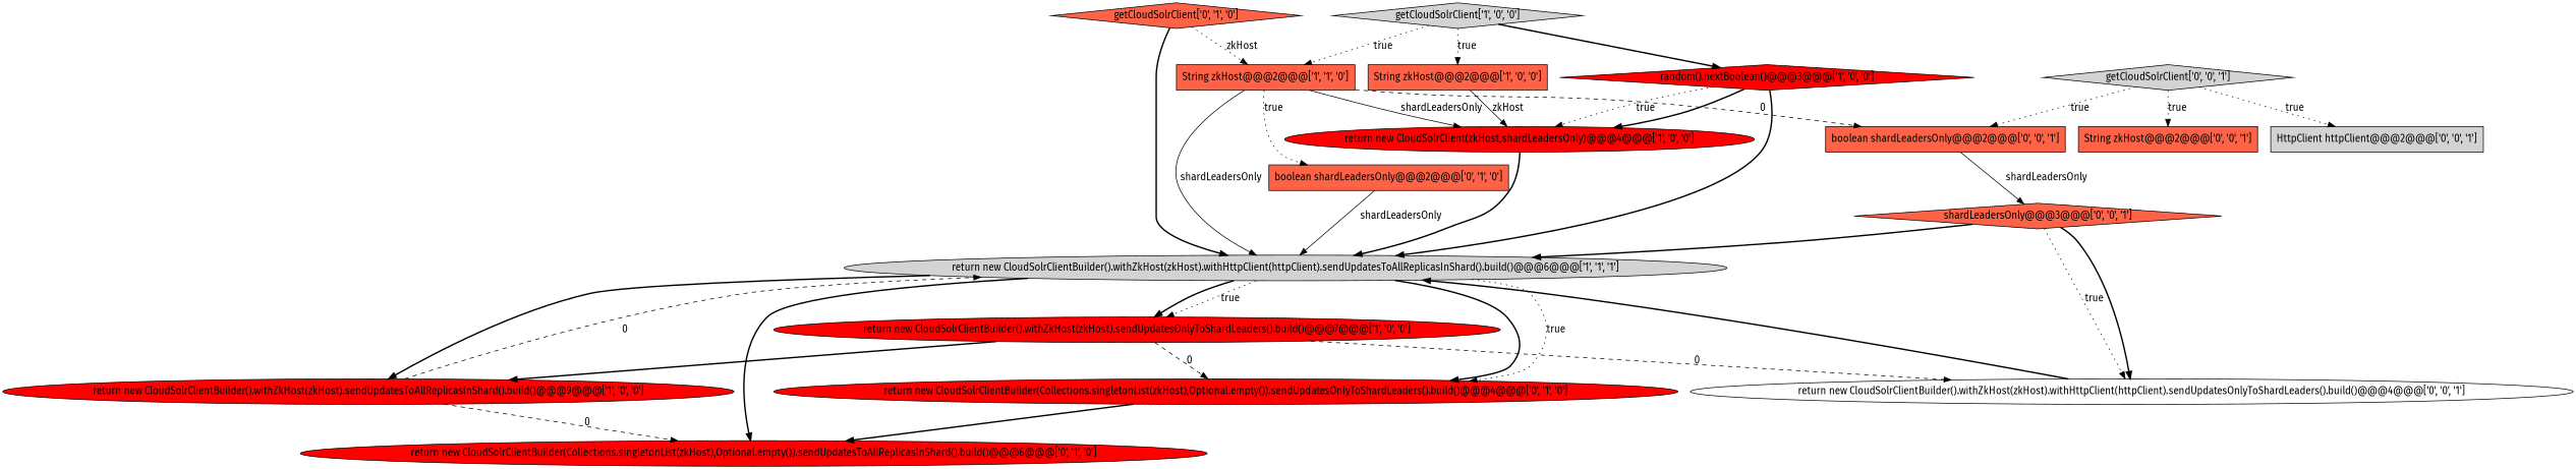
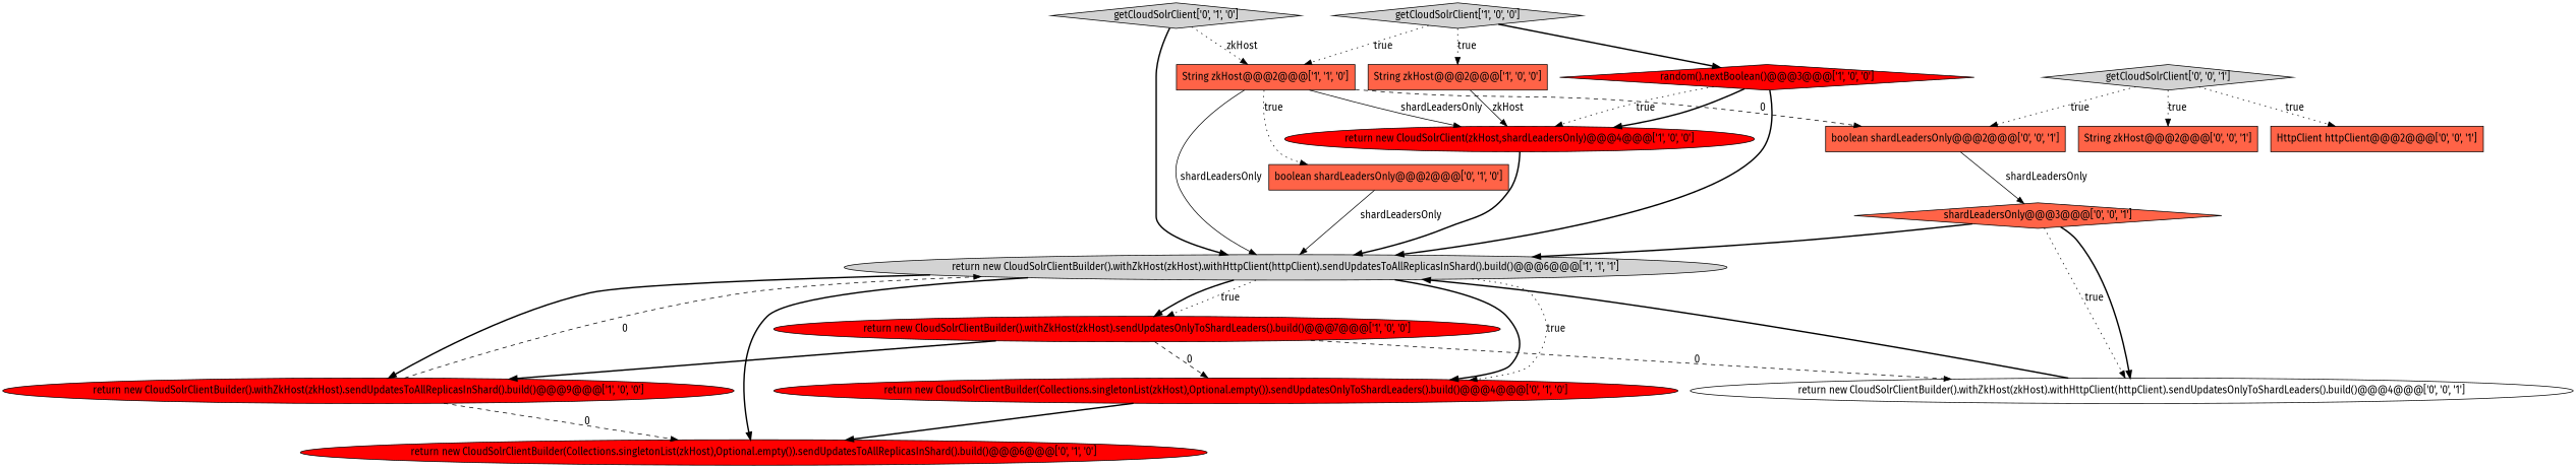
  digraph {
    fontname="Fira Sans"
    node [fillcolor=tomato fontname="Fira Sans" shape=ellipse style=filled]
    edge [fontname="Fira Sans" style=bold]
    n1 [label="String zkHost@@@2@@@['1', '1', '0']" shape=box]
    n2 [label="boolean shardLeadersOnly@@@2@@@['0', '0', '1']" shape=box]
    n3 [fillcolor=red label="return new CloudSolrClient(zkHost,shardLeadersOnly)@@@4@@@['1', '0', '0']"]
    n4 [fillcolor=lightgray label="return new CloudSolrClientBuilder().withZkHost(zkHost).withHttpClient(httpClient).sendUpdatesToAllReplicasInShard().build()@@@6@@@['1', '1', '1']"]
    n5 [label="boolean shardLeadersOnly@@@2@@@['0', '1', '0']" shape=box]
    n6 [label="shardLeadersOnly@@@3@@@['0', '0', '1']" shape=diamond]
    n7 [fillcolor=red label="return new CloudSolrClientBuilder(Collections.singletonList(zkHost),Optional.empty()).sendUpdatesOnlyToShardLeaders().build()@@@4@@@['0', '1', '0']"]
    n8 [fillcolor=red label="return new CloudSolrClientBuilder(Collections.singletonList(zkHost),Optional.empty()).sendUpdatesToAllReplicasInShard().build()@@@6@@@['0', '1', '0']"]
    n9 [fillcolor=red label="return new CloudSolrClientBuilder().withZkHost(zkHost).sendUpdatesOnlyToShardLeaders().build()@@@7@@@['1', '0', '0']"]
    n10 [fillcolor=red label="return new CloudSolrClientBuilder().withZkHost(zkHost).sendUpdatesToAllReplicasInShard().build()@@@9@@@['1', '0', '0']"]
    n11 [fillcolor=lightgray label="getCloudSolrClient['1', '0', '0']" shape=diamond]
    n12 [fillcolor=red label="random().nextBoolean()@@@3@@@['1', '0', '0']" shape=diamond]
    n13 [label="String zkHost@@@2@@@['1', '0', '0']" shape=box]
    n14 [fillcolor=white label="return new CloudSolrClientBuilder().withZkHost(zkHost).withHttpClient(httpClient).sendUpdatesOnlyToShardLeaders().build()@@@4@@@['0', '0', '1']"]
-   n15 [label="getCloudSolrClient['0', '1', '0']" shape=diamond]
+   n15 [fillcolor=lightgray label="getCloudSolrClient['0', '1', '0']" shape=diamond]
    n16 [label="String zkHost@@@2@@@['0', '0', '1']" shape=box]
    n17 [fillcolor=lightgray label="getCloudSolrClient['0', '0', '1']" shape=diamond]
-   n18 [fillcolor=lightgray label="HttpClient httpClient@@@2@@@['0', '0', '1']" shape=box]
+   n18 [label="HttpClient httpClient@@@2@@@['0', '0', '1']" shape=box]
    n1 -> n2 [label=0 style=dashed]
    n1 -> n3 [label=shardLeadersOnly style=solid]
    n1 -> n4 [label=shardLeadersOnly style=solid]
    n1 -> n5 [label=true style=dotted]
    n2 -> n6 [label=shardLeadersOnly style=solid]
    n3 -> n4
    n4 -> n7 [label=true style=dotted]
    n4 -> n7
    n4 -> n8
    n4 -> n9
    n4 -> n9 [label=true style=dotted]
    n4 -> n10
    n5 -> n4 [label=shardLeadersOnly style=solid]
    n6 -> n4
    n6 -> n14
    n6 -> n14 [label=true style=dotted]
    n7 -> n8
    n9 -> n7 [label=0 style=dashed]
    n9 -> n10
    n9 -> n14 [label=0 style=dashed]
    n10 -> n4 [label=0 style=dashed]
    n10 -> n8 [label=0 style=dashed]
    n11 -> n1 [label=true style=dotted]
    n11 -> n12
    n11 -> n13 [label=true style=dotted]
    n12 -> n3 [label=true style=dotted]
    n12 -> n3
    n12 -> n4
    n13 -> n3 [label=zkHost style=solid]
    n14 -> n4
    n15 -> n1 [label=zkHost style=dotted]
    n15 -> n4
    n17 -> n2 [label=true style=dotted]
    n17 -> n16 [label=true style=dotted]
    n17 -> n18 [label=true style=dotted]
  }
